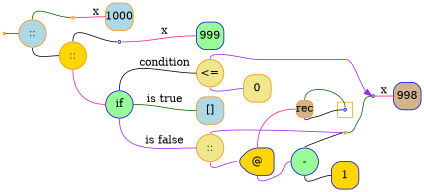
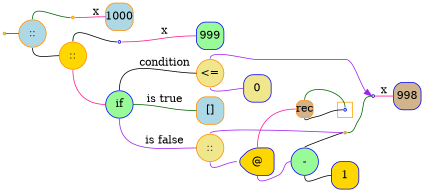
  digraph {
    fontname="DejaVu Serif"
    labeldistance=0
    nodesep=.175
    rankdir=LR
    ranksep=.175
    node [color=blue fillcolor=khaki fixedsize=true fontname="DejaVu Serif" orientation=90 shape=square style="rounded,filled"]
    edge [arrowhead=none arrowtail=none color=black fontname="DejaVu Serif" headport=w tailport=n]
    ndcluster_nd162 [fillcolor=lightblue shape=point style=filled]
    nd1 [color=darkorange fillcolor=palegreen shape=point style=filled orientation=""]
    n3 [color=darkorange fillcolor=lightblue label="::" shape=circle orientation=""]
    n4 [color=darkorange fillcolor=gold label=" " shape=point]
    n5 [color=darkorange fillcolor=gold label="::" shape=circle orientation=""]
    n6 [color=darkorange fillcolor=lightblue label=1000]
    n7 [label=" " shape=point]
    n8 [fillcolor=palegreen label=if shape=circle orientation=""]
    n9 [fillcolor=palegreen label=999]
    n10 [color=darkorange label="<=" shape=circle orientation=""]
    n11 [color=darkorange fillcolor=lightblue label="[]"]
    n12 [color=darkorange label="::" shape=circle orientation=""]
    n13 [fillcolor=tan label=998]
    n14 [color=darkorange fillcolor=tan height=.3 label=rec width=.3 orientation=""]
-   n15 [color=darkorange label=0]
+   n15 [label=0]
    n16 [label=" " shape=point]
    n17 [fillcolor=gold label="@" shape=house]
    n18 [color=darkorange fillcolor=tan label=" " shape=point]
    n19 [fillcolor=palegreen label="-" shape=circle orientation=""]
    n20 [fillcolor=gold label=1]
    subgraph cluster_1 {
      color=orange
      style=fill
      ndcluster_nd162
    }
    nd1 -> n3 [color=darkgreen tailport=e]
    n3 -> n4 [color=darkgreen]
    n3 -> n5 [tailport=s]
    n4 -> n6 [color=deeppink label=x tailport=e]
    n5 -> n7
    n5 -> n8 [color=deeppink tailport=s]
    n7 -> n9 [color=deeppink label=x tailport=e]
    n8 -> n10 [label=condition]
    n8 -> n11 [color=darkgreen label="is true" tailport=e]
    n8 -> n12 [color=purple label="is false" tailport=s]
    n10 -> n15 [color=purple tailport=s]
    n10 -> n16 [arrowhead=normal color=purple]
    n12 -> n17 [color=purple tailport=s]
    n12 -> n18 [color=purple]
    n14 -> ndcluster_nd162 [color=darkgreen dir=back headport=n]
    n14 -> ndcluster_nd162 [tailport=s]
    n16 -> n13 [color=deeppink label=x tailport=e]
    n17 -> n14 [color=deeppink]
    n17 -> n19 [color=purple tailport=s]
    n18 -> n16 [color=darkgreen tailport=e]
    n19 -> n18
    n19 -> n20 [tailport=s]
  }
